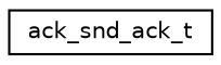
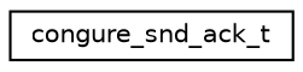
  digraph {
    rankdir=LR
-   n1 [color=black fillcolor=white fontname=Helvetica fontsize=10 height=0.2 label=ack_snd_ack_t shape=record style=filled width=0.4]
+   n1 [color=black fillcolor=white fontname=Helvetica fontsize=10 height=0.2 label=congure_snd_ack_t shape=record style=filled width=0.4]
  }
